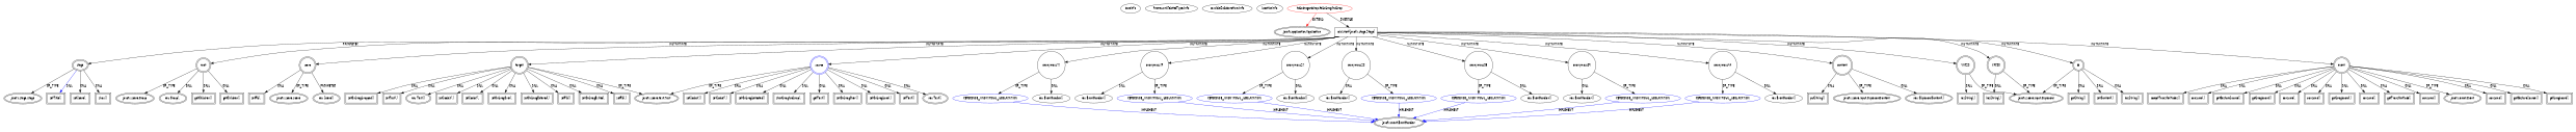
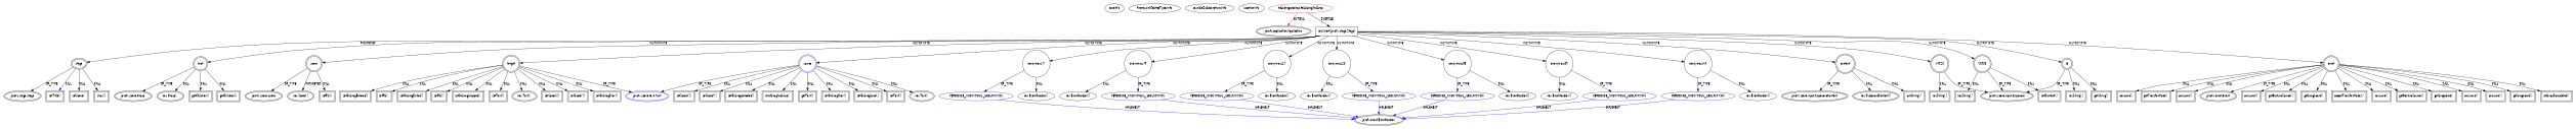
  digraph {
    fontname="Patrick Hand"
    node [fontname="Patrick Hand" isFrameworkType=true vertexType=INSIDE_CALL peripheries=2 shape=box]
    edge [fontname="Patrick Hand"]
    baseInfo [category=extension_graph graphId=226 isAnonymous=false possibleRelation=true isFrameworkType="" vertexType="" peripheries="" shape=""]
    frameworkRelatedTypesInfo [0="javafx.application.Application" isFrameworkType="" vertexType="" peripheries="" shape=""]
    possibleCollaborationsInfo [0="226~OVERRIDING_METHOD_DECLARATION-INSTANTIATION-~javafx.application.Application ~javafx.event.EventHandler ~false~true" isFrameworkType="" vertexType="" peripheries="" shape=""]
    locationInfo [contextSignature=HelloDragAndDrop filePath="/ChrisWongAtCUHK-JavaFX/JavaFX-master/Drag-and-DropInJavaFX/src/hellodraganddrop/HelloDragAndDrop.java" graphId=226 projectName="ChrisWongAtCUHK-JavaFX" isFrameworkType="" vertexType="" peripheries="" shape=""]
    n5 [color=red isFrameworkType=false label="hellodraganddrop.HelloDragAndDrop" vertexType=ROOT_CLIENT_CLASS_DECLARATION peripheries="" shape=""]
    n6 [label="javafx.application.Application" vertexType=FRAMEWORK_CLASS_TYPE shape=""]
    n7 [isFrameworkType=false label="void start(javafx.stage.Stage)" vertexType=OVERRIDING_METHOD_DECLARATION peripheries=""]
    n8 [label=stage vertexType=PARAMETER_DECLARATION shape=""]
    n9 [label=root shape=circle vertexType=VARIABLE_EXPRESION]
    n10 [label=scene shape=circle vertexType=VARIABLE_EXPRESION]
    n11 [color=blue label=source shape=circle vertexType=VARIABLE_EXPRESION]
    n12 [label=target shape=circle vertexType=VARIABLE_EXPRESION]
    n13 [isFrameworkType=false label=anonymous11 shape=circle vertexType=VARIABLE_EXPRESION peripheries=""]
    n14 [label=content shape=circle vertexType=VARIABLE_EXPRESION]
    n15 [label=db shape=circle vertexType=VARIABLE_EXPRESION]
    n16 [label=event shape=circle vertexType=VARIABLE_EXPRESION]
    n17 [isFrameworkType=false label=anonymous19 shape=circle vertexType=VARIABLE_EXPRESION peripheries=""]
    n18 [isFrameworkType=false label=anonymous21 shape=circle vertexType=VARIABLE_EXPRESION peripheries=""]
    n19 [label=VAR23 shape=circle vertexType=VARIABLE_EXPRESION]
    n20 [isFrameworkType=false label=anonymous28 shape=circle vertexType=VARIABLE_EXPRESION peripheries=""]
    n21 [label=VAR30 shape=circle vertexType=VARIABLE_EXPRESION]
    n22 [isFrameworkType=false label=anonymous35 shape=circle vertexType=VARIABLE_EXPRESION peripheries=""]
    n23 [isFrameworkType=false label=anonymous39 shape=circle vertexType=VARIABLE_EXPRESION peripheries=""]
    n24 [isFrameworkType=false label=anonymous47 shape=circle vertexType=VARIABLE_EXPRESION peripheries=""]
    n25 [label="javafx.stage.Stage" vertexType=FRAMEWORK_CLASS_TYPE shape=""]
    n26 [label="setTitle()"]
    n27 [label="setScene()"]
    n28 [label="show()"]
    n29 [label="javafx.scene.Group" vertexType=FRAMEWORK_CLASS_TYPE shape=""]
    n30 [label="new Group()" vertexType=CONSTRUCTOR_CALL shape=""]
    n31 [label="getChildren()"]
    n32 [label="getChildren()"]
    n33 [label="javafx.scene.Scene" vertexType=FRAMEWORK_CLASS_TYPE shape=""]
    n34 [label="new Scene()" vertexType=CONSTRUCTOR_CALL shape=""]
    n35 [label="setFill()"]
-   n36 [label="javafx.scene.text.Text" vertexType=FRAMEWORK_CLASS_TYPE shape=""]
+   n36 [label="javafx.scene.text.Text" vertexType=FRAMEWORK_CLASS_TYPE color=blue shape=""]
    n37 [label="new Text()" vertexType=CONSTRUCTOR_CALL shape=""]
    n38 [label="setScaleX()"]
    n39 [label="setScaleY()"]
    n40 [label="setOnDragDetected()"]
    n41 [label="startDragAndDrop()"]
    n42 [label="getText()"]
    n43 [label="setOnDragOver()"]
    n44 [label="setOnDragDone()"]
    n45 [label="setText()"]
    n46 [label="new Text()" vertexType=CONSTRUCTOR_CALL shape=""]
    n47 [label="setScaleX()"]
    n48 [label="setScaleY()"]
    n49 [label="setOnDragOver()"]
    n50 [label="setOnDragEntered()"]
    n51 [label="setFill()"]
    n52 [label="setOnDragExited()"]
    n53 [label="setFill()"]
    n54 [label="setOnDragDropped()"]
    n55 [label="setText()"]
    n56 [color=blue isFrameworkType=false label=REFERENCE_ANONYMOUS_DECLARATION vertexType=REFERENCE_ANONYMOUS_DECLARATION peripheries="" shape=""]
    n57 [isFrameworkType=false label="new EventHandler()" vertexType=CONSTRUCTOR_CALL peripheries="" shape=""]
    n58 [label="javafx.scene.input.ClipboardContent" vertexType=FRAMEWORK_CLASS_TYPE shape=""]
    n59 [label="new ClipboardContent()" vertexType=CONSTRUCTOR_CALL shape=""]
    n60 [label="putString()"]
    n61 [label="javafx.scene.input.Clipboard" vertexType=FRAMEWORK_CLASS_TYPE shape=""]
    n62 [label="setContent()"]
    n63 [label="hasString()"]
    n64 [label="getString()"]
    n65 [label="javafx.event.Event" vertexType=FRAMEWORK_CLASS_TYPE shape=""]
    n66 [label="consume()"]
    n67 [label="getGestureSource()"]
    n68 [label="getDragboard()"]
    n69 [label="acceptTransferModes()"]
    n70 [label="consume()"]
    n71 [label="getGestureSource()"]
    n72 [label="getDragboard()"]
    n73 [label="consume()"]
    n74 [label="consume()"]
    n75 [label="getDragboard()"]
+   n76 [label="setDropCompleted()"]
    n77 [label="consume()"]
    n78 [label="getTransferMode()"]
    n79 [label="consume()"]
    n80 [color=blue isFrameworkType=false label=REFERENCE_ANONYMOUS_DECLARATION vertexType=REFERENCE_ANONYMOUS_DECLARATION peripheries="" shape=""]
    n81 [isFrameworkType=false label="new EventHandler()" vertexType=CONSTRUCTOR_CALL peripheries="" shape=""]
    n82 [color=blue isFrameworkType=false label=REFERENCE_ANONYMOUS_DECLARATION vertexType=REFERENCE_ANONYMOUS_DECLARATION peripheries="" shape=""]
    n83 [isFrameworkType=false label="new EventHandler()" vertexType=CONSTRUCTOR_CALL peripheries="" shape=""]
    n84 [label="hasString()"]
    n85 [color=blue isFrameworkType=false label=REFERENCE_ANONYMOUS_DECLARATION vertexType=REFERENCE_ANONYMOUS_DECLARATION peripheries="" shape=""]
    n86 [isFrameworkType=false label="new EventHandler()" vertexType=CONSTRUCTOR_CALL peripheries="" shape=""]
    n87 [label="hasString()"]
    n88 [color=blue isFrameworkType=false label=REFERENCE_ANONYMOUS_DECLARATION vertexType=REFERENCE_ANONYMOUS_DECLARATION peripheries="" shape=""]
    n89 [isFrameworkType=false label="new EventHandler()" vertexType=CONSTRUCTOR_CALL peripheries="" shape=""]
    n90 [color=blue isFrameworkType=false label=REFERENCE_ANONYMOUS_DECLARATION vertexType=REFERENCE_ANONYMOUS_DECLARATION peripheries="" shape=""]
    n91 [isFrameworkType=false label="new EventHandler()" vertexType=CONSTRUCTOR_CALL peripheries="" shape=""]
    n92 [color=blue isFrameworkType=false label=REFERENCE_ANONYMOUS_DECLARATION vertexType=REFERENCE_ANONYMOUS_DECLARATION peripheries="" shape=""]
    n93 [isFrameworkType=false label="new EventHandler()" vertexType=CONSTRUCTOR_CALL peripheries="" shape=""]
    n94 [label="javafx.event.EventHandler" vertexType=FRAMEWORK_INTERFACE_TYPE shape=""]
    n5 -> n6 [color=red label=EXTEND]
    n5 -> n7 [label=OVERRIDE]
    n7 -> n8 [label=PARAMETER]
    n7 -> n9 [label=INSTANTIATE]
    n7 -> n10 [label=INSTANTIATE]
    n7 -> n11 [label=INSTANTIATE]
    n7 -> n12 [label=INSTANTIATE]
    n7 -> n13 [label=INSTANTIATE]
    n7 -> n14 [label=INSTANTIATE]
    n7 -> n15 [label=INSTANTIATE]
    n7 -> n16 [label=INSTANTIATE]
    n7 -> n17 [label=INSTANTIATE]
    n7 -> n18 [label=INSTANTIATE]
    n7 -> n19 [label=INSTANTIATE]
    n7 -> n20 [label=INSTANTIATE]
    n7 -> n21 [label=INSTANTIATE]
    n7 -> n22 [label=INSTANTIATE]
    n7 -> n23 [label=INSTANTIATE]
    n7 -> n24 [label=INSTANTIATE]
    n8 -> n25 [label=OF_TYPE]
    n8 -> n26 [color=blue label=CALL]
    n8 -> n27 [label=CALL]
    n8 -> n28 [label=CALL]
    n9 -> n29 [label=OF_TYPE]
    n9 -> n30 [label=CALL]
    n9 -> n31 [label=CALL]
    n9 -> n32 [label=CALL]
    n10 -> n33 [label=OF_TYPE]
    n10 -> n34 [label=PARAMETER]
    n10 -> n35 [label=CALL]
    n11 -> n36 [label=OF_TYPE]
    n11 -> n37 [label=CALL]
    n11 -> n38 [label=CALL]
    n11 -> n39 [label=CALL]
    n11 -> n40 [label=CALL]
    n11 -> n41 [label=CALL]
    n11 -> n42 [label=CALL]
    n11 -> n43 [label=CALL]
    n11 -> n44 [label=CALL]
    n11 -> n45 [label=CALL]
    n12 -> n36 [label=OF_TYPE]
    n12 -> n46 [label=CALL]
    n12 -> n47 [label=CALL]
    n12 -> n48 [label=CALL]
    n12 -> n49 [label=CALL]
    n12 -> n50 [label=CALL]
    n12 -> n51 [label=CALL]
    n12 -> n52 [label=CALL]
    n12 -> n53 [label=CALL]
    n12 -> n54 [label=CALL]
    n12 -> n55 [label=CALL]
    n13 -> n56 [label=OF_TYPE]
    n13 -> n57 [label=CALL]
    n14 -> n58 [label=OF_TYPE]
    n14 -> n59 [label=CALL]
    n14 -> n60 [label=CALL]
    n15 -> n61 [label=OF_TYPE]
-   n15 -> n62 [label=CALL]
+   n21 -> n62 [label=CALL]
    n15 -> n63 [label=CALL]
    n15 -> n64 [label=CALL]
    n16 -> n65 [label=OF_TYPE]
    n16 -> n66 [label=CALL]
    n16 -> n67 [label=CALL]
    n16 -> n68 [label=CALL]
    n16 -> n69 [label=CALL]
    n16 -> n70 [label=CALL]
    n16 -> n71 [label=CALL]
    n16 -> n72 [label=CALL]
    n16 -> n73 [label=CALL]
    n16 -> n74 [label=CALL]
    n16 -> n75 [label=CALL]
+   n16 -> n76 [label=CALL]
    n16 -> n77 [label=CALL]
    n16 -> n78 [label=CALL]
    n16 -> n79 [label=CALL]
    n17 -> n80 [label=OF_TYPE]
    n17 -> n81 [label=CALL]
    n18 -> n82 [label=OF_TYPE]
    n18 -> n83 [label=CALL]
    n19 -> n61 [label=OF_TYPE]
    n19 -> n84 [label=CALL]
    n20 -> n85 [label=OF_TYPE]
    n20 -> n86 [label=CALL]
    n21 -> n61 [label=OF_TYPE]
    n21 -> n87 [label=CALL]
    n22 -> n88 [label=OF_TYPE]
    n22 -> n89 [label=CALL]
    n23 -> n90 [label=OF_TYPE]
    n23 -> n91 [label=CALL]
    n24 -> n92 [label=OF_TYPE]
    n24 -> n93 [label=CALL]
    n56 -> n94 [color=blue label=IMPLEMENT]
    n80 -> n94 [color=blue label=IMPLEMENT]
    n82 -> n94 [color=blue label=IMPLEMENT]
    n85 -> n94 [color=blue label=IMPLEMENT]
    n88 -> n94 [color=blue label=IMPLEMENT]
    n90 -> n94 [color=blue label=IMPLEMENT]
    n92 -> n94 [color=blue label=IMPLEMENT]
  }
